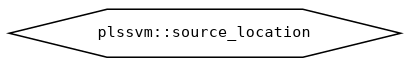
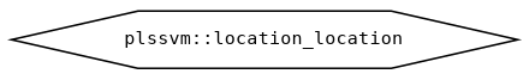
  digraph {
    rankdir=LR
    fontname="DejaVu Sans Mono"
-   n1 [color=black fillcolor=white fontname="DejaVu Sans Mono" fontsize=10 height=0.2 label="plssvm::source_location" shape=hexagon style=filled width=0.4]
+   n1 [color=black fillcolor=white fontname="DejaVu Sans Mono" fontsize=10 height=0.2 label="plssvm::location_location" shape=hexagon style=filled width=0.4]
  }
